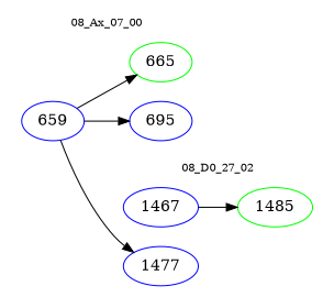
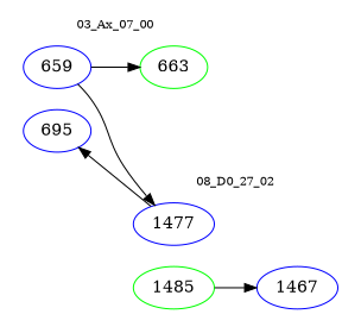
  digraph {
    rankdir=LR
    node [color=blue]
    edge [color=black]
    n1 [label=659]
    n2 [label=695]
-   n3 [color=green label=665]
+   n3 [color=green label=663]
    n4 [label=1467]
    n5 [label=1477]
    n6 [color=green label=1485]
    subgraph cluster_1 {
      color=white
      fontsize=10
-     label="08_Ax_07_00"
+     label="03_Ax_07_00"
      n1
      n2
      n3
    }
    subgraph cluster_2 {
      color=white
      fontsize=10
      label="08_D0_27_02"
      n4
      n5
      n6
    }
-   n1 -> n2
+   n5 -> n2
    n1 -> n3
    n1 -> n5
-   n4 -> n6
+   n6 -> n4
  }
